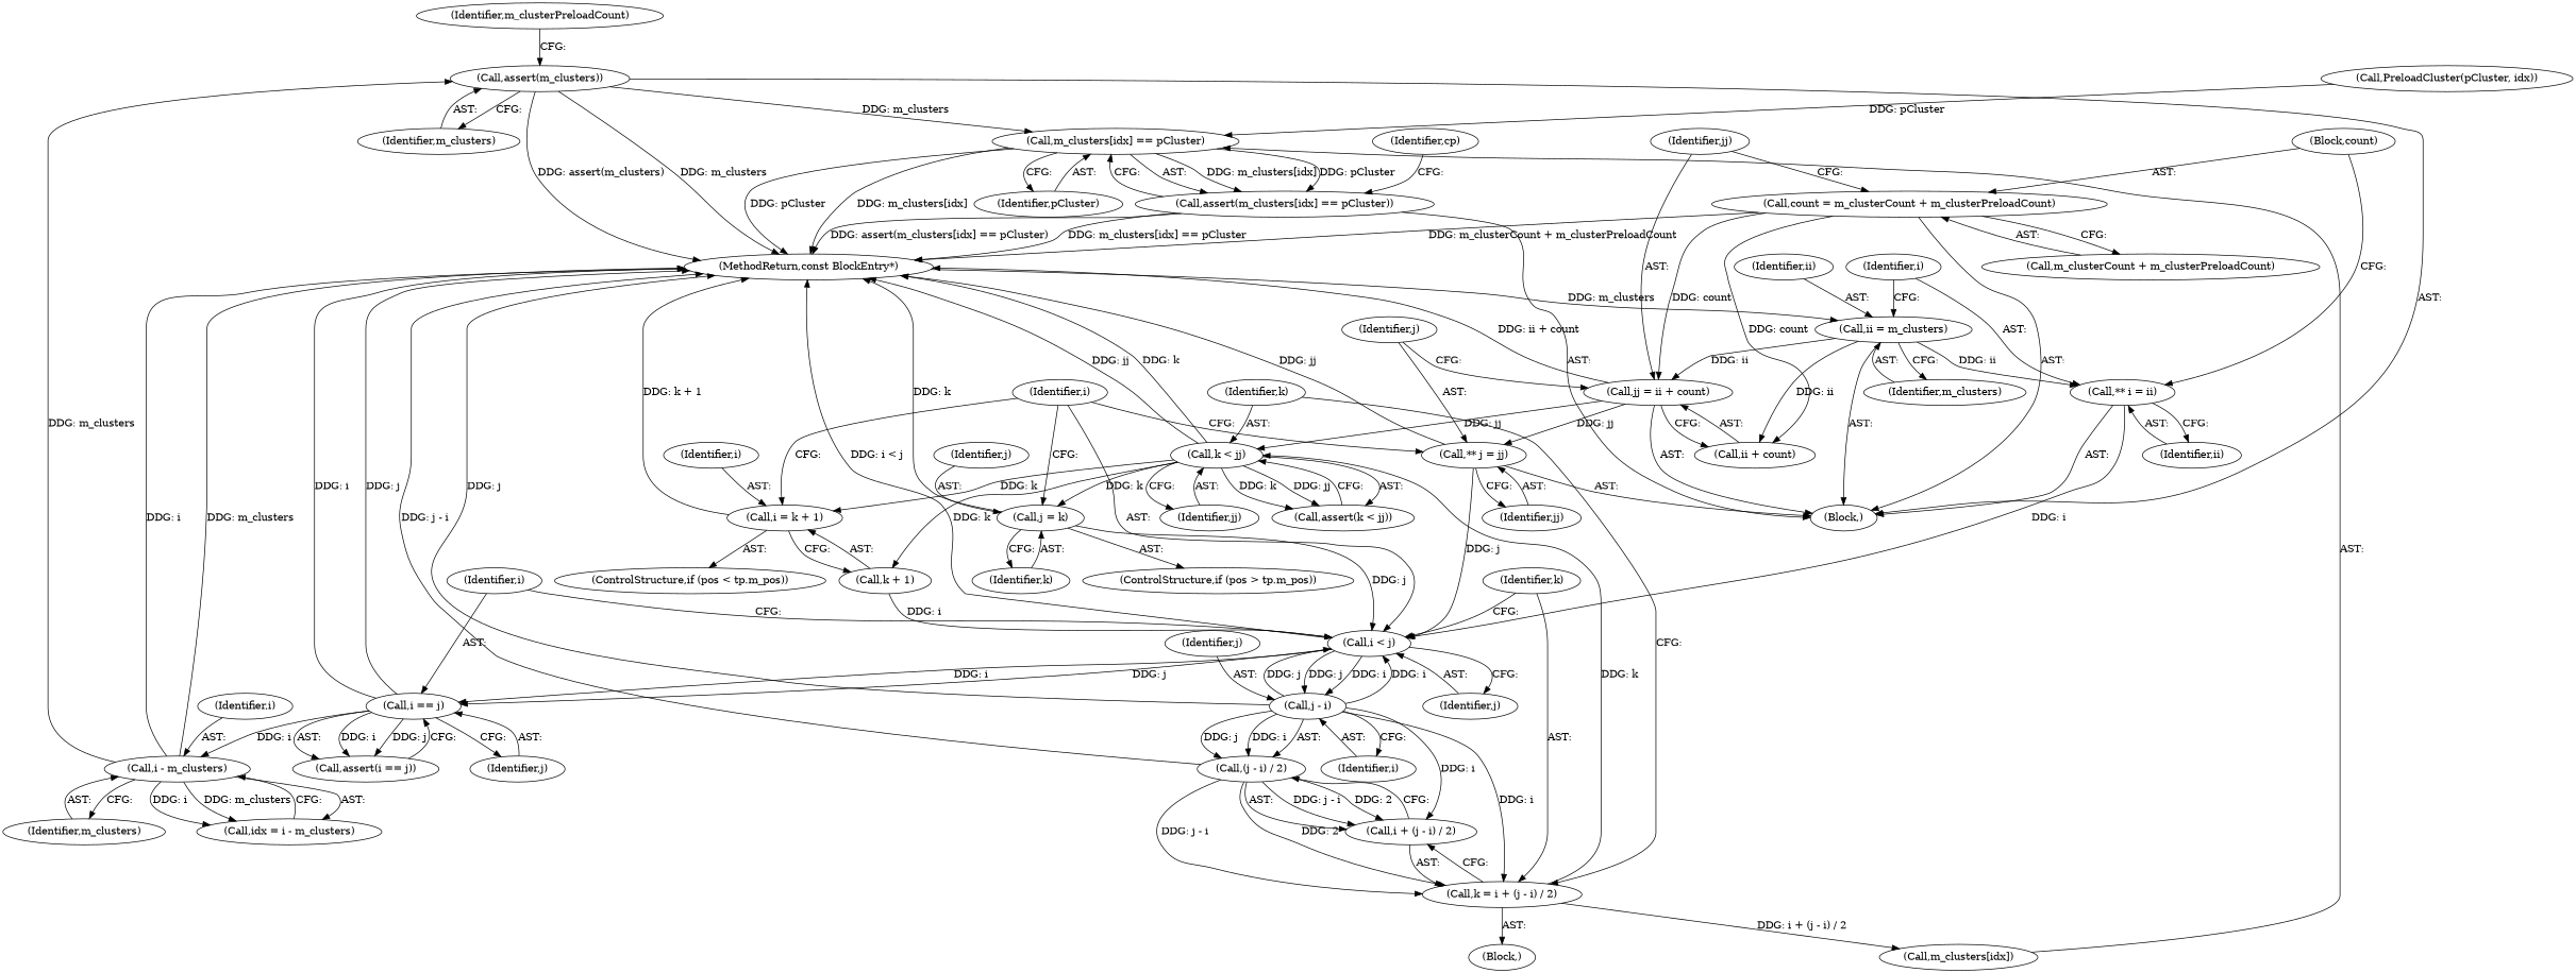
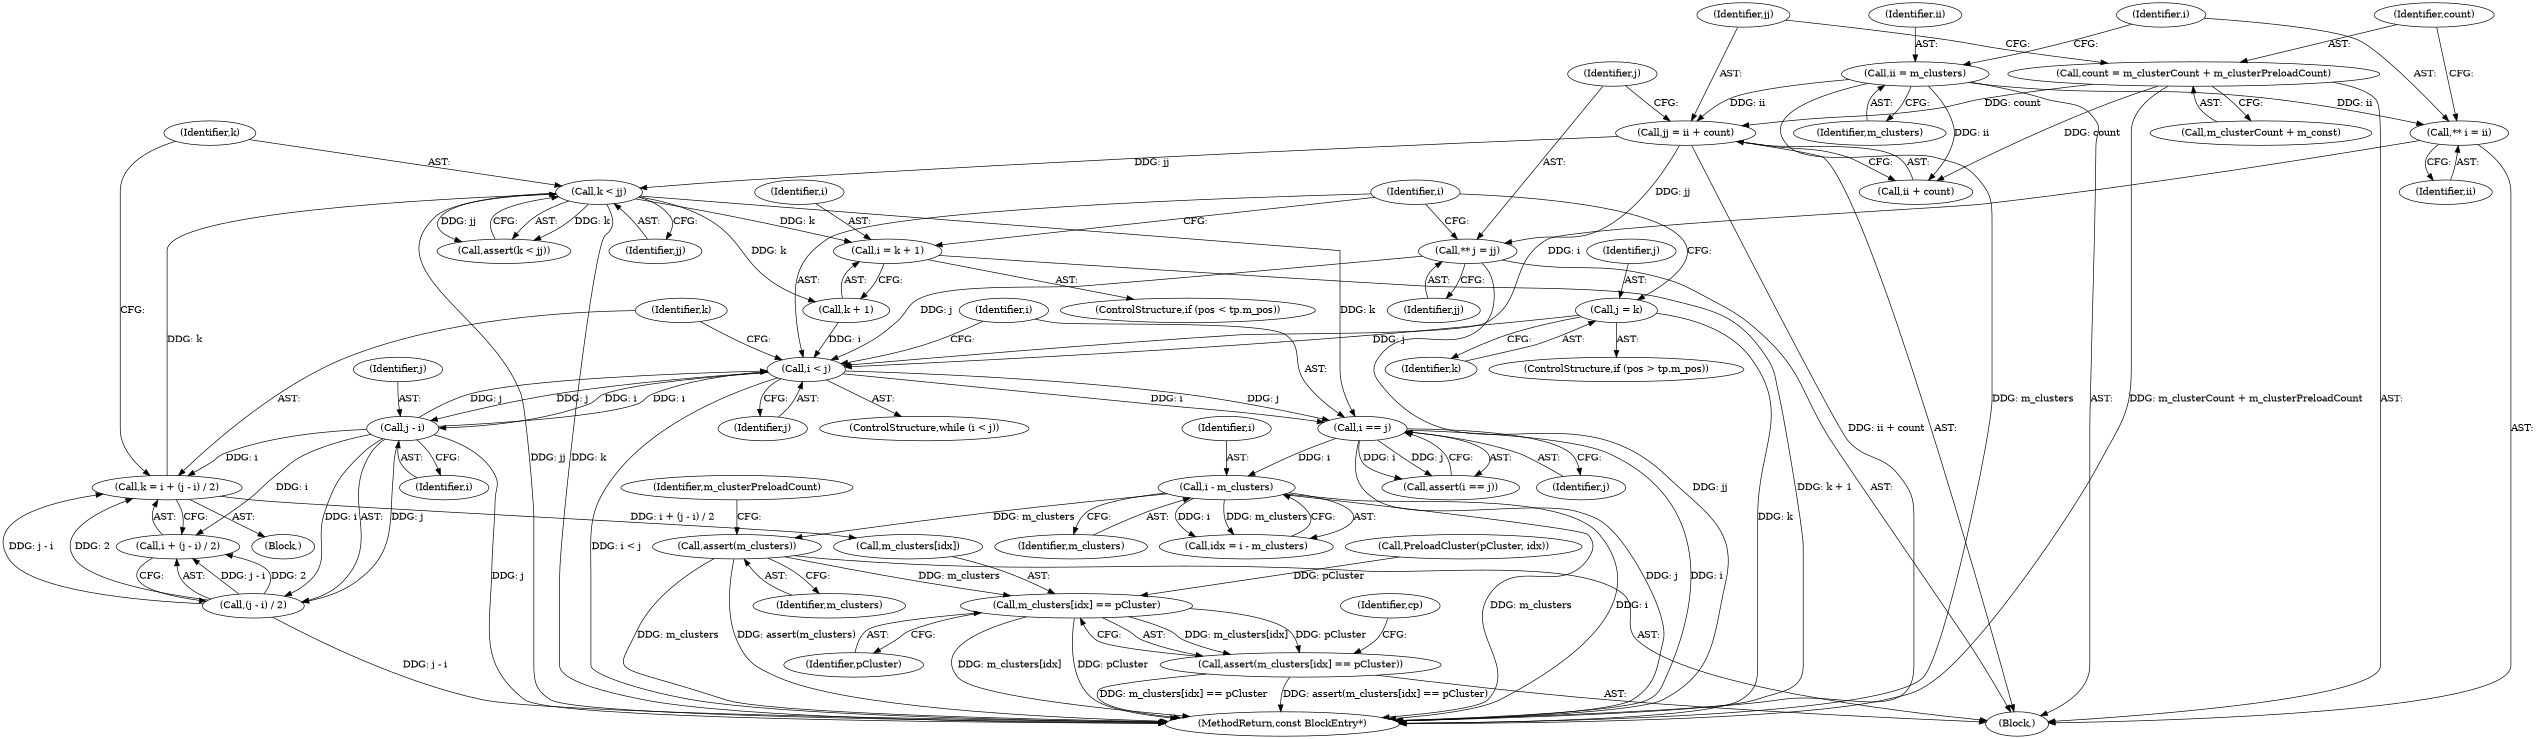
  digraph {
    n1 [label="(Call,assert(m_clusters))"]
    n2 [label="(Call,m_clusters[idx] == pCluster)"]
    n3 [label="(Identifier,m_clusters)"]
    n4 [label="(MethodReturn,const BlockEntry*)"]
    n5 [label="(Block,)"]
    n6 [label="(Call,assert(m_clusters[idx] == pCluster))"]
    n7 [label="(Identifier,pCluster)"]
    n8 [label="(Call,i - m_clusters)"]
    n9 [label="(Call,idx = i - m_clusters)"]
    n10 [label="(Identifier,m_clusters)"]
    n11 [label="(Call,i == j)"]
    n12 [label="(Call,assert(i == j))"]
    n13 [label="(Identifier,j)"]
    n14 [label="(Call,i < j)"]
    n15 [label="(Call,j - i)"]
    n16 [label="(Identifier,j)"]
+   n17 [label="(ControlStructure,while (i < j))"]
    n18 [label="(Call,k = i + (j - i) / 2)"]
    n19 [label="(Call,i + (j - i) / 2)"]
    n20 [label="(Call,(j - i) / 2)"]
    n21 [label="(Identifier,i)"]
    n22 [label="(Call,i = k + 1)"]
    n23 [label="(Call,k + 1)"]
    n24 [label="(ControlStructure,if (pos < tp.m_pos))"]
    n25 [label="(Call,k < jj)"]
    n26 [label="(Call,j = k)"]
    n27 [label="(Identifier,jj)"]
    n28 [label="(Call,assert(k < jj))"]
    n29 [label="(Identifier,k)"]
    n30 [label="(ControlStructure,if (pos > tp.m_pos))"]
    n31 [label="(Block,)"]
    n32 [label="(Call,m_clusters[idx])"]
    n33 [label="(Call,jj = ii + count)"]
    n34 [label="(Call,** j = jj)"]
    n35 [label="(Call,ii + count)"]
    n36 [label="(Identifier,jj)"]
    n37 [label="(Call,ii = m_clusters)"]
    n38 [label="(Call,** i = ii)"]
    n39 [label="(Identifier,m_clusters)"]
    n40 [label="(Identifier,ii)"]
    n41 [label="(Call,count = m_clusterCount + m_clusterPreloadCount)"]
-   n42 [label="(Call,m_clusterCount + m_clusterPreloadCount)"]
+   n42 [label="(Call,m_clusterCount + m_const)"]
    n43 [label="(Identifier,j)"]
    n44 [label="(Identifier,j)"]
    n45 [label="(Identifier,ii)"]
-   n46 [label="(Block,count)"]
+   n46 [label="(Identifier,count)"]
    n47 [label="(Identifier,i)"]
    n48 [label="(Identifier,i)"]
    n49 [label="(Call,PreloadCluster(pCluster, idx))"]
    n50 [label="(Identifier,jj)"]
    n51 [label="(Identifier,k)"]
    n52 [label="(Identifier,j)"]
    n53 [label="(Identifier,i)"]
    n54 [label="(Identifier,i)"]
    n55 [label="(Identifier,i)"]
    n56 [label="(Identifier,m_clusterPreloadCount)"]
    n57 [label="(Identifier,cp)"]
    n58 [label="(Identifier,k)"]
    n1 -> n2 [label="DDG: m_clusters"]
    n1 -> n3 [label="CFG: "]
    n1 -> n4 [label="DDG: m_clusters"]
    n1 -> n4 [label="DDG: assert(m_clusters)"]
    n1 -> n5 [label="AST: "]
    n2 -> n4 [label="DDG: m_clusters[idx]"]
    n2 -> n4 [label="DDG: pCluster"]
    n2 -> n6 [label="AST: "]
    n2 -> n6 [label="DDG: m_clusters[idx]"]
    n2 -> n6 [label="DDG: pCluster"]
    n2 -> n7 [label="CFG: "]
    n3 -> n1 [label="AST: "]
    n6 -> n2 [label="CFG: "]
    n6 -> n4 [label="DDG: m_clusters[idx] == pCluster"]
    n6 -> n4 [label="DDG: assert(m_clusters[idx] == pCluster)"]
    n6 -> n5 [label="AST: "]
    n7 -> n2 [label="AST: "]
    n8 -> n1 [label="DDG: m_clusters"]
    n8 -> n4 [label="DDG: m_clusters"]
    n8 -> n4 [label="DDG: i"]
    n8 -> n9 [label="AST: "]
    n8 -> n9 [label="DDG: i"]
    n8 -> n9 [label="DDG: m_clusters"]
    n8 -> n10 [label="CFG: "]
    n9 -> n8 [label="CFG: "]
    n10 -> n8 [label="AST: "]
    n11 -> n4 [label="DDG: j"]
    n11 -> n4 [label="DDG: i"]
    n11 -> n8 [label="DDG: i"]
    n11 -> n12 [label="AST: "]
    n11 -> n12 [label="DDG: i"]
    n11 -> n12 [label="DDG: j"]
    n11 -> n13 [label="CFG: "]
    n12 -> n11 [label="CFG: "]
    n13 -> n11 [label="AST: "]
    n14 -> n4 [label="DDG: i < j"]
    n14 -> n11 [label="DDG: i"]
    n14 -> n11 [label="DDG: j"]
    n14 -> n15 [label="DDG: j"]
    n14 -> n15 [label="DDG: i"]
    n14 -> n16 [label="CFG: "]
+   n14 -> n17 [label="AST: "]
    n15 -> n4 [label="DDG: j"]
    n15 -> n14 [label="DDG: i"]
    n15 -> n14 [label="DDG: j"]
    n15 -> n18 [label="DDG: i"]
    n15 -> n19 [label="DDG: i"]
    n15 -> n20 [label="AST: "]
    n15 -> n20 [label="DDG: j"]
    n15 -> n20 [label="DDG: i"]
    n15 -> n21 [label="CFG: "]
    n16 -> n14 [label="AST: "]
    n18 -> n19 [label="CFG: "]
    n18 -> n25 [label="DDG: k"]
    n18 -> n31 [label="AST: "]
    n18 -> n32 [label="DDG: i + (j - i) / 2"]
    n19 -> n18 [label="AST: "]
    n19 -> n20 [label="CFG: "]
    n20 -> n4 [label="DDG: j - i"]
    n20 -> n18 [label="DDG: j - i"]
    n20 -> n18 [label="DDG: 2"]
    n20 -> n19 [label="AST: "]
    n20 -> n19 [label="DDG: j - i"]
    n20 -> n19 [label="DDG: 2"]
    n21 -> n15 [label="AST: "]
    n22 -> n4 [label="DDG: k + 1"]
    n22 -> n23 [label="CFG: "]
    n22 -> n24 [label="AST: "]
    n23 -> n14 [label="DDG: i"]
    n23 -> n22 [label="AST: "]
    n25 -> n4 [label="DDG: jj"]
    n25 -> n4 [label="DDG: k"]
    n25 -> n22 [label="DDG: k"]
    n25 -> n23 [label="DDG: k"]
-   n25 -> n26 [label="DDG: k"]
+   n25 -> n11 [label="DDG: k"]
    n25 -> n27 [label="CFG: "]
    n25 -> n28 [label="AST: "]
    n25 -> n28 [label="DDG: k"]
    n25 -> n28 [label="DDG: jj"]
    n26 -> n4 [label="DDG: k"]
    n26 -> n14 [label="DDG: j"]
    n26 -> n29 [label="CFG: "]
    n26 -> n30 [label="AST: "]
    n27 -> n25 [label="AST: "]
    n28 -> n25 [label="CFG: "]
    n29 -> n26 [label="AST: "]
    n32 -> n2 [label="AST: "]
    n33 -> n4 [label="DDG: ii + count"]
    n33 -> n5 [label="AST: "]
    n33 -> n25 [label="DDG: jj"]
    n33 -> n34 [label="DDG: jj"]
    n33 -> n35 [label="CFG: "]
    n34 -> n4 [label="DDG: jj"]
    n34 -> n5 [label="AST: "]
    n34 -> n14 [label="DDG: j"]
    n34 -> n36 [label="CFG: "]
    n35 -> n33 [label="AST: "]
    n36 -> n34 [label="AST: "]
-   n4 -> n37 [label="DDG: m_clusters"]
+   n37 -> n4 [label="DDG: m_clusters"]
    n37 -> n5 [label="AST: "]
    n37 -> n33 [label="DDG: ii"]
    n37 -> n35 [label="DDG: ii"]
    n37 -> n38 [label="DDG: ii"]
    n37 -> n39 [label="CFG: "]
    n38 -> n5 [label="AST: "]
    n38 -> n14 [label="DDG: i"]
    n38 -> n40 [label="CFG: "]
    n39 -> n37 [label="AST: "]
    n40 -> n38 [label="AST: "]
    n41 -> n4 [label="DDG: m_clusterCount + m_clusterPreloadCount"]
    n41 -> n5 [label="AST: "]
    n41 -> n33 [label="DDG: count"]
    n41 -> n35 [label="DDG: count"]
    n41 -> n42 [label="CFG: "]
    n42 -> n41 [label="AST: "]
    n43 -> n33 [label="CFG: "]
    n43 -> n34 [label="AST: "]
    n44 -> n15 [label="AST: "]
    n45 -> n37 [label="AST: "]
    n46 -> n38 [label="CFG: "]
    n46 -> n41 [label="AST: "]
    n47 -> n37 [label="CFG: "]
    n47 -> n38 [label="AST: "]
    n48 -> n22 [label="AST: "]
    n49 -> n2 [label="DDG: pCluster"]
    n50 -> n33 [label="AST: "]
    n50 -> n41 [label="CFG: "]
    n51 -> n14 [label="CFG: "]
    n51 -> n18 [label="AST: "]
    n52 -> n26 [label="AST: "]
    n53 -> n14 [label="AST: "]
    n53 -> n22 [label="CFG: "]
    n53 -> n26 [label="CFG: "]
    n53 -> n34 [label="CFG: "]
    n54 -> n8 [label="AST: "]
    n55 -> n11 [label="AST: "]
    n55 -> n14 [label="CFG: "]
    n56 -> n1 [label="CFG: "]
    n57 -> n6 [label="CFG: "]
    n58 -> n18 [label="CFG: "]
    n58 -> n25 [label="AST: "]
  }
